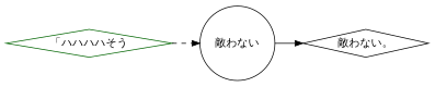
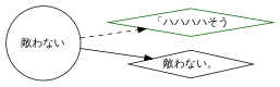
  digraph {
    rankdir=LR
    node [color=black shape=diamond]
    n1 [color=darkgreen label="「ハハハハそう"]
    n2 [label="敵わない" shape=circle]
    n3 [label="敵わない。"]
-   n1 -> n2 [style=dashed]
+   n2 -> n1 [style=dashed]
    n2 -> n3 [style=solid]
  }
